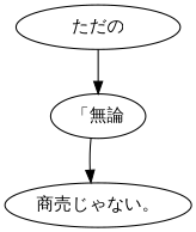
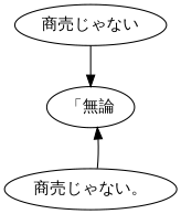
  digraph {
    fontname="Noto Sans"
    node [fontname="Noto Sans"]
    edge [fontname="Noto Sans"]
    n1 [label="「無論"]
    n2 [label="商売じゃない。"]
-   n3 [label="ただの"]
-   n1 -> n2
+   n3 [label="商売じゃない"]
+   n2 -> n1
    n3 -> n1
  }
